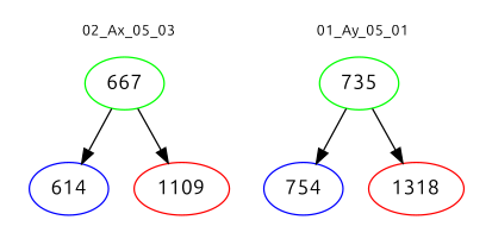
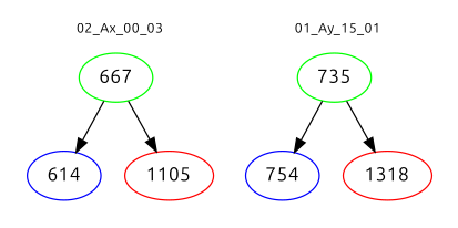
  digraph {
    fontname=Ubuntu
    node [color=green fontname=Ubuntu]
    edge [color=black fontname=Ubuntu]
    n1 [label=667]
    n2 [color=blue label=614]
-   n3 [color=red label=1109]
+   n3 [color=red label=1105]
    n4 [label=735]
    n5 [color=blue label=754]
    n6 [color=red label=1318]
    subgraph cluster_1 {
      color=white
      fontsize=10
-     label="02_Ax_05_03"
+     label="02_Ax_00_03"
      n1
      n2
      n3
    }
    subgraph cluster_2 {
      color=white
      fontsize=10
-     label="01_Ay_05_01"
+     label="01_Ay_15_01"
      n4
      n5
      n6
    }
    n1 -> n2
    n1 -> n3
    n4 -> n5
    n4 -> n6
  }
